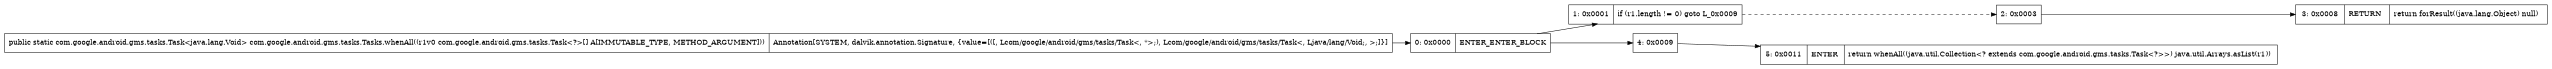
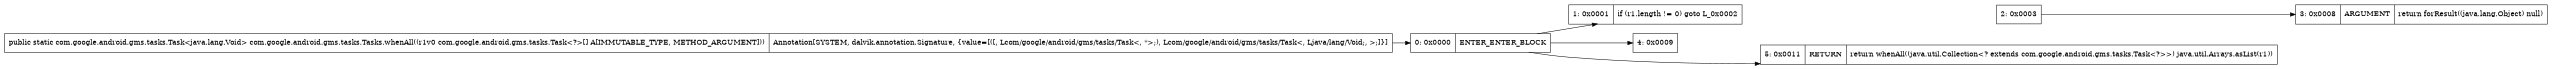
  digraph {
    rankdir=LR
    node [shape=record]
    n1 [label="{0\:\ 0x0000|ENTER_ENTER_BLOCK\l}"]
-   n2 [label="{1\:\ 0x0001|if (r1.length != 0) goto L_0x0009\l}"]
+   n2 [label="{1\:\ 0x0001|if (r1.length != 0) goto L_0x0002\l}"]
    n3 [label="{4\:\ 0x0009}"]
    n4 [label="{2\:\ 0x0003}"]
-   n5 [label="{3\:\ 0x0008|RETURN\l|return forResult((java.lang.Object) null)\l}"]
-   n6 [label="{5\:\ 0x0011|ENTER\l|return whenAll((java.util.Collection\<? extends com.google.android.gms.tasks.Task\<?\>\>) java.util.Arrays.asList(r1))\l}"]
+   n5 [label="{3\:\ 0x0008|ARGUMENT\l|return forResult((java.lang.Object) null)\l}"]
+   n6 [label="{5\:\ 0x0011|RETURN\l|return whenAll((java.util.Collection\<? extends com.google.android.gms.tasks.Task\<?\>\>) java.util.Arrays.asList(r1))\l}"]
    n7 [label="{public static com.google.android.gms.tasks.Task\<java.lang.Void\> com.google.android.gms.tasks.Tasks.whenAll((r1v0 com.google.android.gms.tasks.Task\<?\>[] A[IMMUTABLE_TYPE, METHOD_ARGUMENT]))  | Annotation[SYSTEM, dalvik.annotation.Signature, \{value=[([, Lcom\/google\/android\/gms\/tasks\/Task\<, *\>;), Lcom\/google\/android\/gms\/tasks\/Task\<, Ljava\/lang\/Void;, \>;]\}]\l}"]
    n1 -> n2
    n1 -> n3
-   n2 -> n4 [style=dashed]
-   n3 -> n6
+   n1 -> n6
    n4 -> n5
    n7 -> n1
  }
